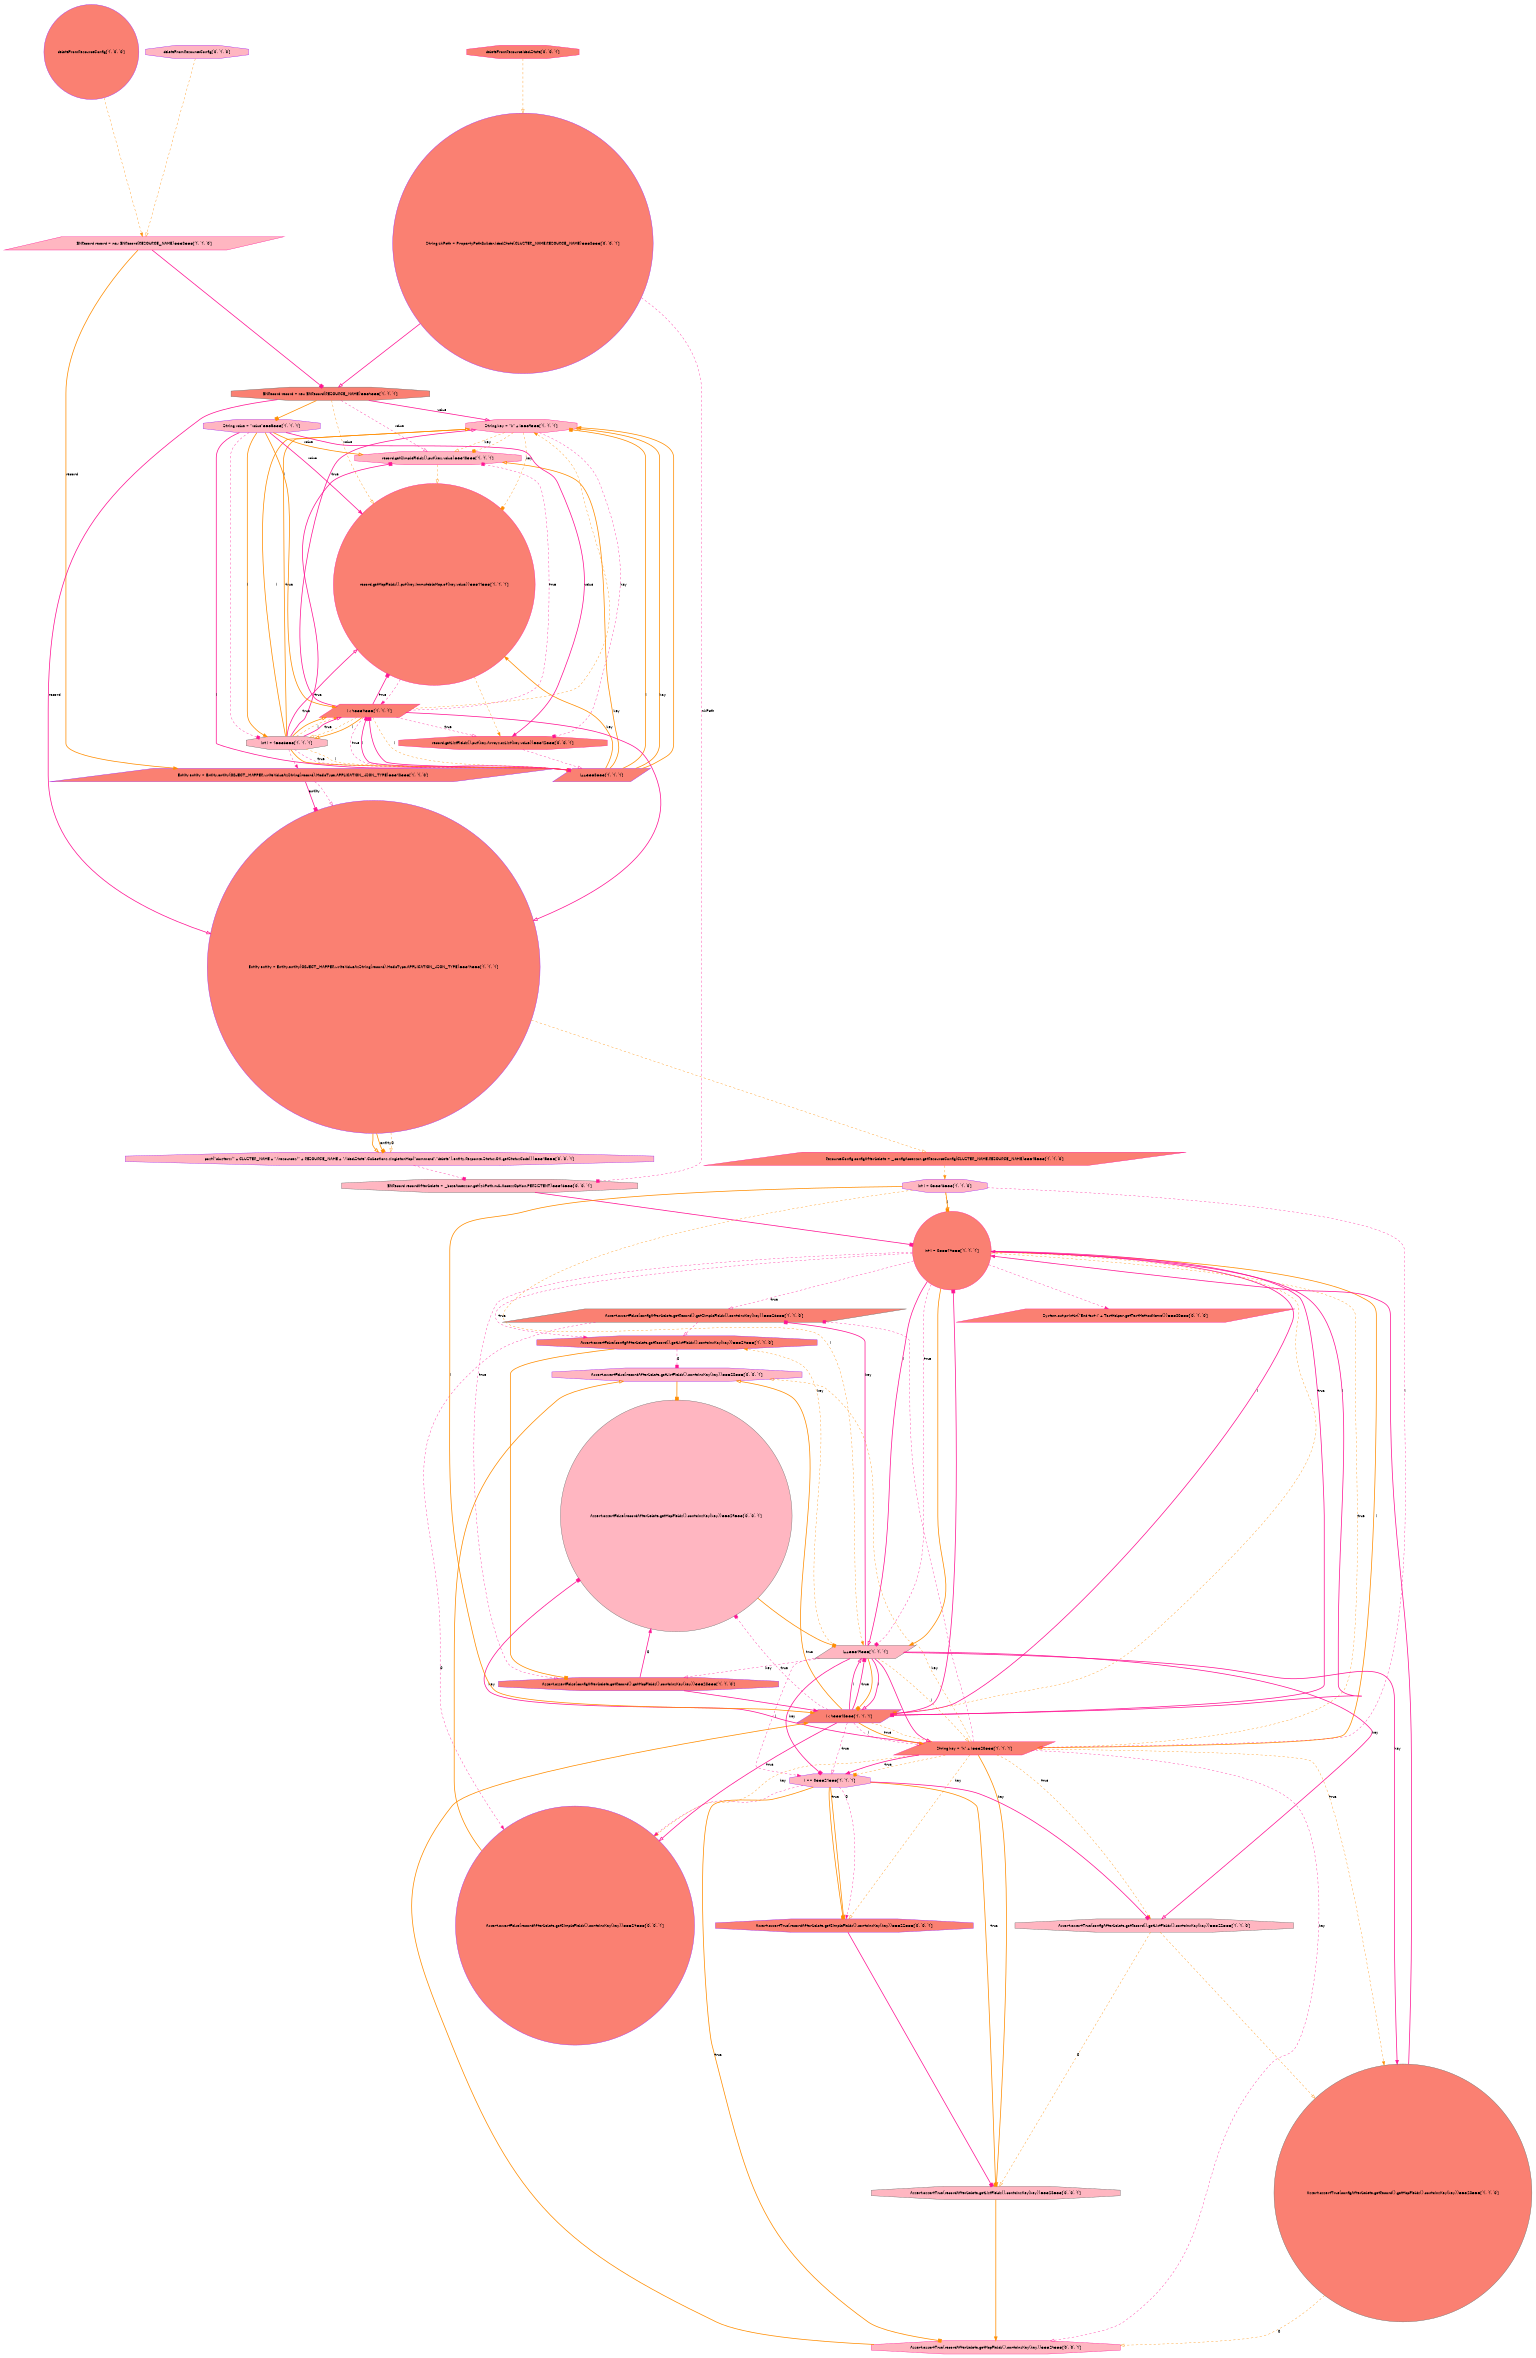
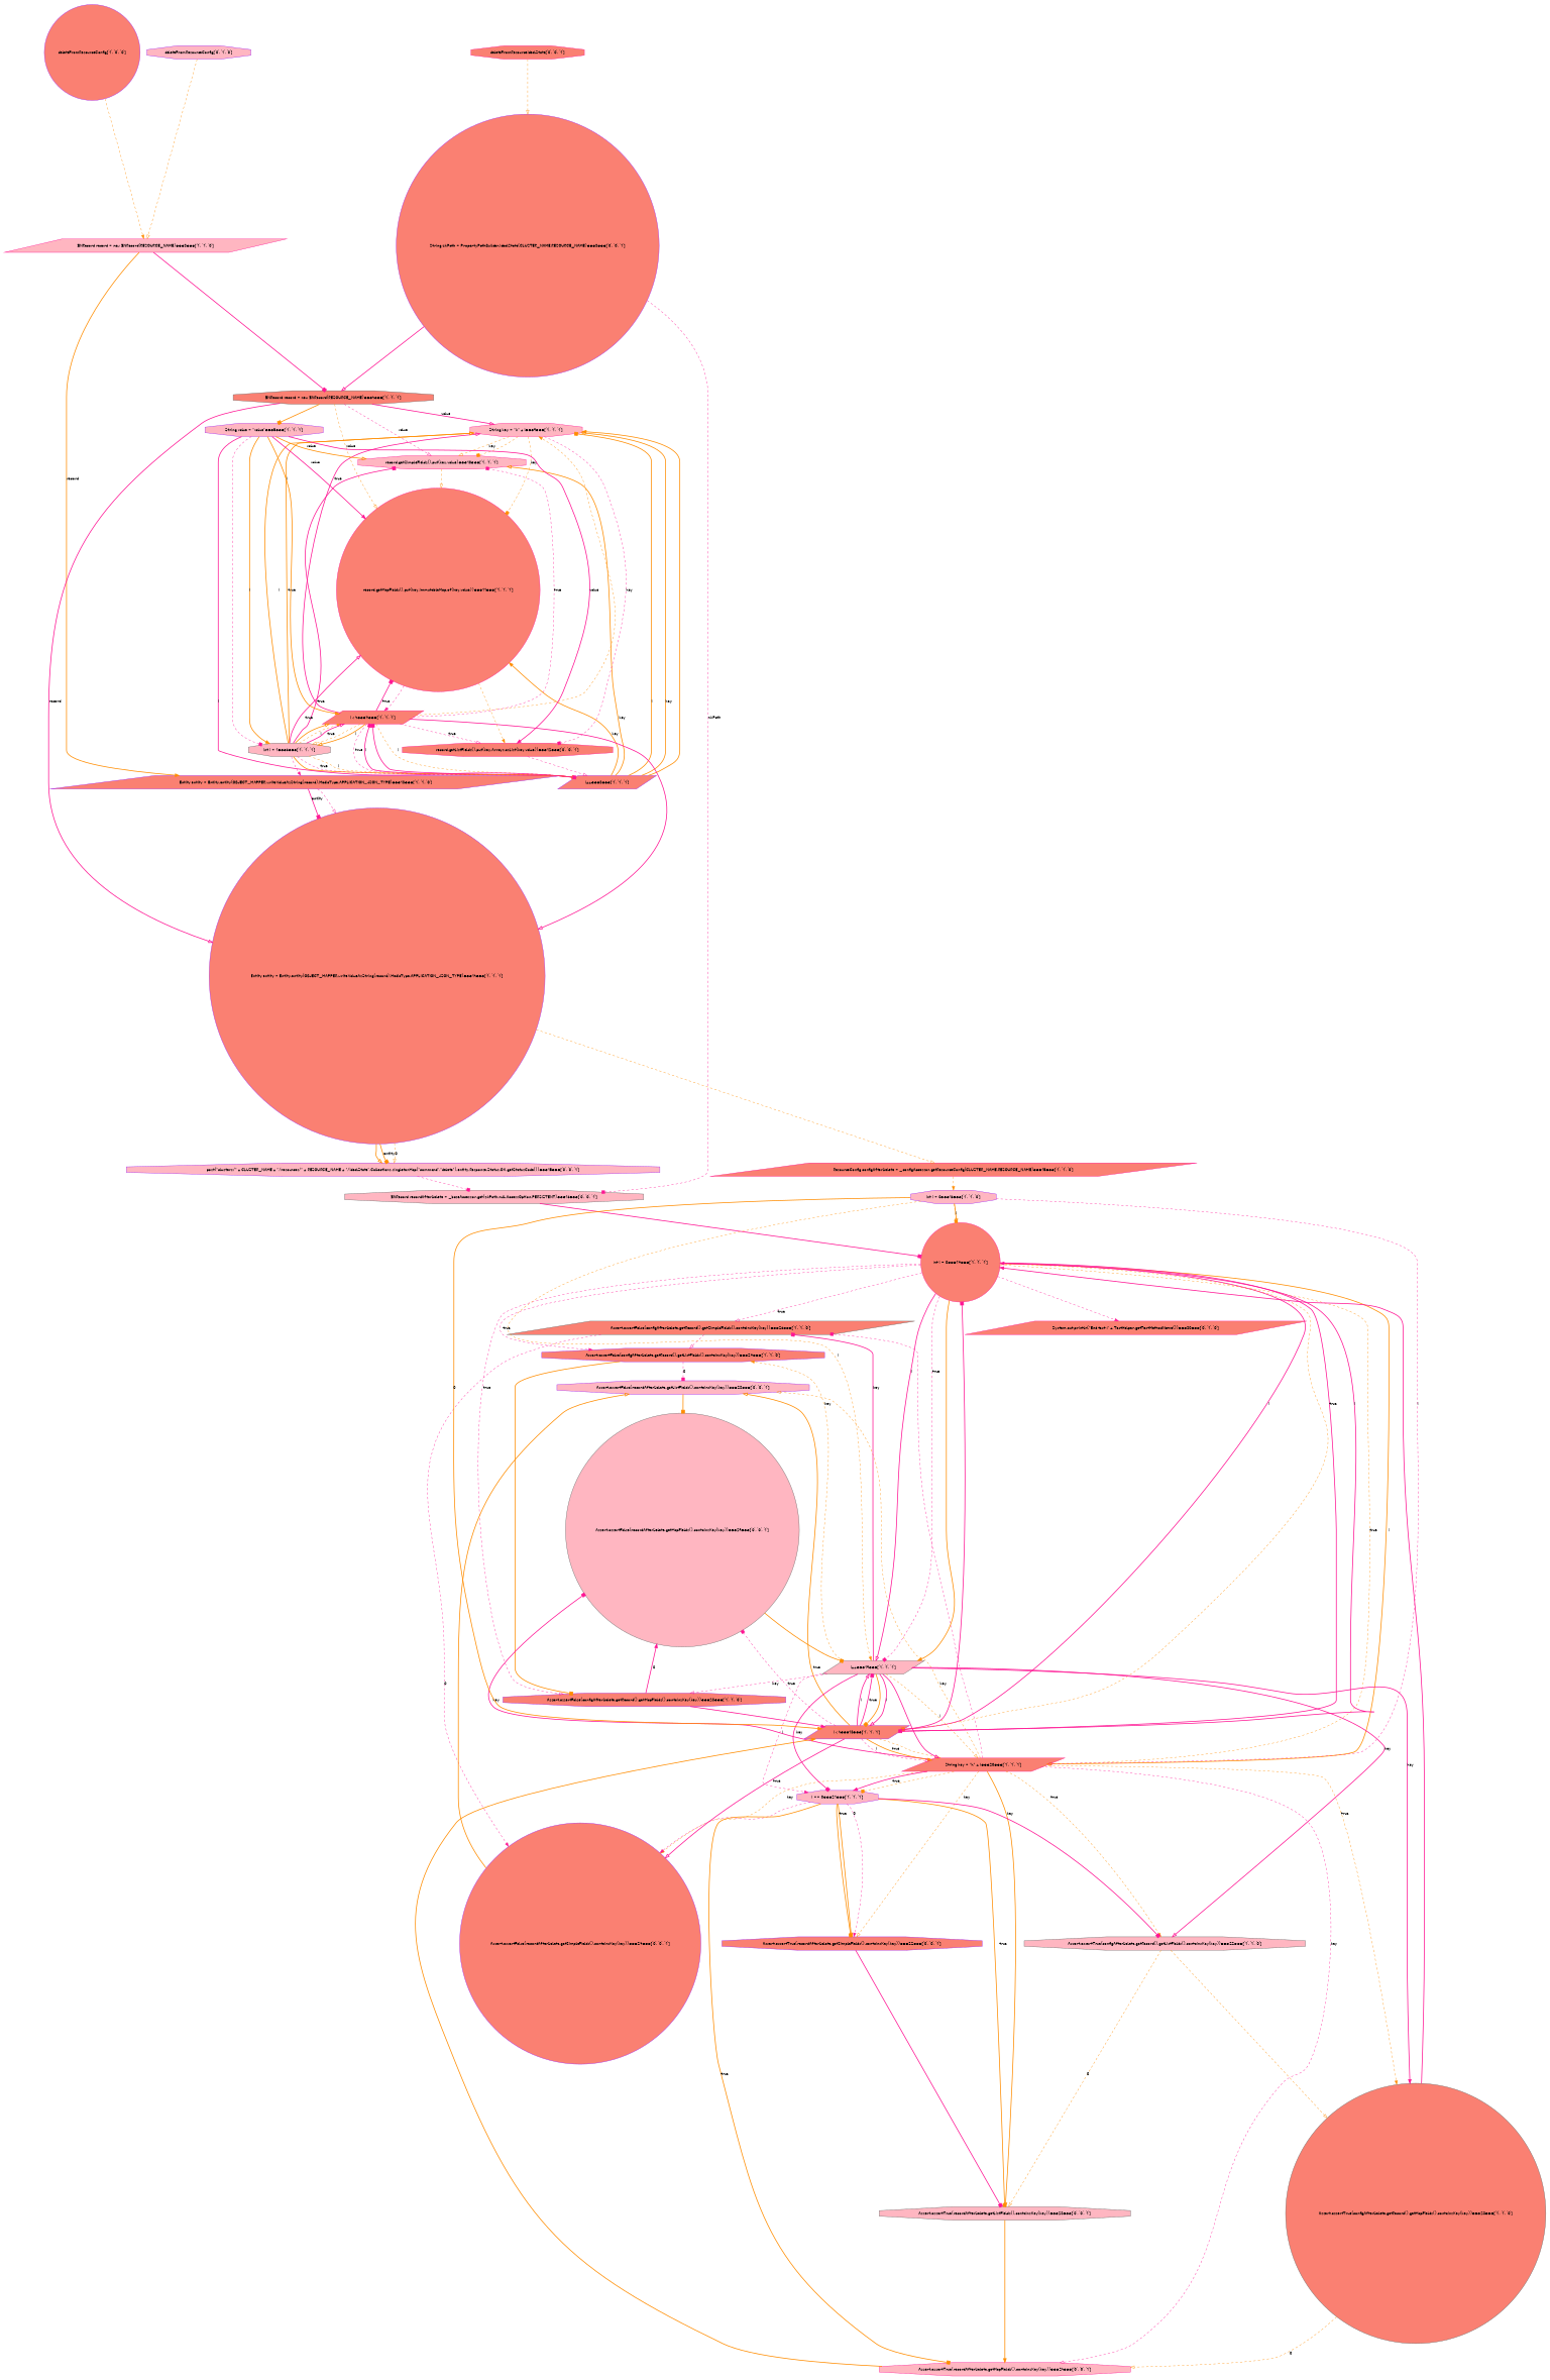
  digraph {
    fontname="Patrick Hand"
    node [color=purple fillcolor=salmon fontname="Patrick Hand" shape=octagon style=filled]
    edge [arrowhead=onormal color=deeppink fontname="Patrick Hand" style=bold]
    n1 [label="deleteFromResourceConfig['1', '0', '0']" shape=circle]
    n2 [color=deeppink fillcolor=lightpink label="ZNRecord record = new ZNRecord(RESOURCE_NAME)@@@3@@@['1', '1', '0']" shape=parallelogram]
    n3 [label="Entity entity = Entity.entity(OBJECT_MAPPER.writeValueAsString(record),MediaType.APPLICATION_JSON_TYPE)@@@13@@@['1', '1', '0']" shape=parallelogram]
    n4 [color=gray40 label="ZNRecord record = new ZNRecord(RESOURCE_NAME)@@@4@@@['1', '1', '1']"]
    n5 [fillcolor=lightpink label="post(\"clusters/\" + CLUSTER_NAME + \"/resources/\" + RESOURCE_NAME + \"/idealState\",Collections.singletonMap(\"command\",\"delete\"),entity,Response.Status.OK.getStatusCode())@@@15@@@['0', '0', '1']"]
    n6 [color=gray40 fillcolor=lightpink label="ZNRecord recordAfterDelete = _baseAccessor.get(zkPath,null,AccessOption.PERSISTENT)@@@16@@@['0', '0', '1']"]
    n7 [color=deeppink label="int i = 0@@@17@@@['1', '1', '1']" shape=circle]
    n8 [label="i++@@@8@@@['1', '1', '1']" shape=parallelogram]
    n9 [color=deeppink label="i < 4@@@7@@@['1', '1', '1']" shape=parallelogram]
    n10 [color=deeppink fillcolor=lightpink label="String key = \"k\" + i@@@9@@@['1', '1', '1']"]
    n11 [color=deeppink fillcolor=lightpink label="record.getSimpleFields().put(key,value)@@@10@@@['1', '1', '1']"]
    n12 [color=deeppink label="record.getMapFields().put(key,ImmutableMap.of(key,value))@@@11@@@['1', '1', '1']" shape=circle]
    n13 [label="Entity entity = Entity.entity(OBJECT_MAPPER.writeValueAsString(record),MediaType.APPLICATION_JSON_TYPE)@@@14@@@['1', '1', '1']" shape=circle]
    n14 [color=deeppink label="record.getListFields().put(key,Arrays.asList(key,value))@@@12@@@['0', '0', '1']"]
    n15 [color=gray40 fillcolor=lightpink label="int i = 1@@@6@@@['1', '1', '1']"]
    n16 [color=deeppink label="ResourceConfig configAfterDelete = _configAccessor.getResourceConfig(CLUSTER_NAME,RESOURCE_NAME)@@@15@@@['1', '1', '0']" shape=parallelogram]
    n17 [color=gray40 label="Assert.assertFalse(configAfterDelete.getRecord().getSimpleFields().containsKey(key))@@@26@@@['1', '1', '0']" shape=parallelogram]
    n18 [label="Assert.assertFalse(configAfterDelete.getRecord().getListFields().containsKey(key))@@@27@@@['1', '1', '0']"]
    n19 [label="Assert.assertFalse(recordAfterDelete.getSimpleFields().containsKey(key))@@@27@@@['0', '0', '1']" shape=circle]
    n20 [fillcolor=lightpink label="Assert.assertFalse(recordAfterDelete.getListFields().containsKey(key))@@@28@@@['0', '0', '1']"]
    n21 [label="Assert.assertFalse(configAfterDelete.getRecord().getMapFields().containsKey(key))@@@28@@@['1', '1', '0']"]
    n22 [color=deeppink label="String key = \"k\" + i@@@20@@@['1', '1', '1']" shape=parallelogram]
    n23 [fillcolor=lightpink label="i == 0@@@21@@@['1', '1', '1']"]
    n24 [color=deeppink fillcolor=lightpink label="Assert.assertTrue(recordAfterDelete.getMapFields().containsKey(key))@@@24@@@['0', '0', '1']"]
    n25 [color=gray40 label="Assert.assertTrue(configAfterDelete.getRecord().getMapFields().containsKey(key))@@@23@@@['1', '1', '0']" shape=circle]
    n26 [color=gray40 fillcolor=lightpink label="Assert.assertFalse(recordAfterDelete.getMapFields().containsKey(key))@@@29@@@['0', '0', '1']" shape=circle]
    n27 [label="Assert.assertTrue(recordAfterDelete.getSimpleFields().containsKey(key))@@@22@@@['0', '0', '1']"]
    n28 [color=gray40 fillcolor=lightpink label="Assert.assertTrue(recordAfterDelete.getListFields().containsKey(key))@@@23@@@['0', '0', '1']"]
    n29 [color=gray40 fillcolor=lightpink label="Assert.assertTrue(configAfterDelete.getRecord().getListFields().containsKey(key))@@@22@@@['1', '1', '0']"]
    n30 [label="i < 4@@@18@@@['1', '1', '1']" shape=parallelogram]
    n31 [color=gray40 fillcolor=lightpink label="i++@@@19@@@['1', '1', '1']" shape=parallelogram]
    n32 [fillcolor=lightpink label="int i = 0@@@16@@@['1', '1', '0']"]
    n33 [color=deeppink label="System.out.println(\"End test :\" + TestHelper.getTestMethodName())@@@30@@@['0', '1', '0']" shape=parallelogram]
    n34 [label="String zkPath = PropertyPathBuilder.idealState(CLUSTER_NAME,RESOURCE_NAME)@@@3@@@['0', '0', '1']" shape=circle]
    n35 [fillcolor=lightpink label="String value = \"value\"@@@5@@@['1', '1', '1']"]
    n36 [color=deeppink label="deleteFromResourceIdealState['0', '0', '1']"]
    n37 [fillcolor=lightpink label="deleteFromResourceConfig['0', '1', '0']"]
    n1 -> n2 [arrowhead=normal color=darkorange style=dashed]
    n2 -> n3 [arrowhead=normal color=darkorange label=record]
    n2 -> n4 [arrowhead=box]
    n3 -> n13 [arrowhead=box label=entity]
    n3 -> n13 [style=dashed]
    n4 -> n10 [label=value]
    n4 -> n11 [label=value style=dashed]
    n4 -> n12 [color=darkorange label=value style=dashed]
    n4 -> n13 [label=record]
    n4 -> n35 [arrowhead=box color=darkorange]
    n5 -> n6 [arrowhead=box style=dashed]
    n6 -> n7 [arrowhead=box]
    n7 -> n17 [label=true style=dashed]
    n7 -> n18 [arrowhead=normal label=true style=dashed]
    n7 -> n21 [label=true style=dashed]
    n7 -> n22 [color=darkorange label=i]
    n7 -> n22 [color=darkorange label=true style=dashed]
    n7 -> n30 [arrowhead=box label=i]
    n7 -> n30 [arrowhead=box color=darkorange style=dashed]
    n7 -> n30 [arrowhead=box label=true]
    n7 -> n31 [label=i]
    n7 -> n31 [arrowhead=box label=true style=dashed]
    n7 -> n31 [arrowhead=normal color=darkorange]
    n7 -> n33 [arrowhead=normal style=dashed]
    n8 -> n9 [arrowhead=box label=i]
    n8 -> n9 [arrowhead=box]
    n8 -> n10 [arrowhead=box color=darkorange label=i]
    n8 -> n10 [color=darkorange label=key]
    n8 -> n10 [arrowhead=normal color=darkorange]
    n8 -> n11 [color=darkorange label=key]
    n8 -> n12 [arrowhead=normal color=darkorange label=key]
    n9 -> n8 [color=darkorange label=i style=dashed]
    n9 -> n8 [label=true style=dashed]
    n9 -> n10 [arrowhead=normal color=darkorange style=dashed]
    n9 -> n10 [label=true]
    n9 -> n11 [arrowhead=box label=true style=dashed]
    n9 -> n12 [arrowhead=box label=true]
    n9 -> n13
    n9 -> n14 [label=true style=dashed]
    n9 -> n15 [color=darkorange style=dashed]
    n9 -> n15 [color=darkorange label=i]
    n10 -> n11 [color=darkorange label=key style=dashed]
    n10 -> n11 [arrowhead=box color=darkorange style=dashed]
    n10 -> n12 [arrowhead=box color=darkorange label=key style=dashed]
    n10 -> n14 [arrowhead=box label=key style=dashed]
    n11 -> n12 [color=darkorange style=dashed]
    n12 -> n9 [arrowhead=normal style=dashed]
    n12 -> n14 [arrowhead=normal color=darkorange style=dashed]
    n13 -> n5 [color=darkorange]
    n13 -> n5 [arrowhead=box color=darkorange label=entity]
    n13 -> n5 [color=darkorange label=0 style=dashed]
    n13 -> n16 [color=darkorange style=dashed]
    n14 -> n8 [style=dashed]
    n15 -> n3 [arrowhead=normal style=dashed]
    n15 -> n8 [color=darkorange]
    n15 -> n8 [arrowhead=normal label=true style=dashed]
    n15 -> n8 [arrowhead=normal color=darkorange label=i style=dashed]
    n15 -> n9 [color=darkorange]
    n15 -> n9 [arrowhead=normal color=darkorange label=i style=dashed]
    n15 -> n9 [label=true]
    n15 -> n10 [color=darkorange label=true]
    n15 -> n10 [color=darkorange label=i]
    n15 -> n11 [arrowhead=box label=true]
    n15 -> n12 [label=true]
    n16 -> n32 [arrowhead=normal color=darkorange style=dashed]
    n17 -> n18 [style=dashed]
    n17 -> n19 [arrowhead=normal label=0 style=dashed]
    n18 -> n20 [arrowhead=box label=0 style=dashed]
    n18 -> n21 [arrowhead=box color=darkorange]
    n19 -> n20 [color=darkorange]
    n20 -> n26 [arrowhead=box color=darkorange]
    n21 -> n26 [arrowhead=normal label=0]
    n21 -> n30 [arrowhead=normal]
    n22 -> n17 [arrowhead=box style=dashed]
    n22 -> n19 [arrowhead=normal color=darkorange label=key style=dashed]
    n22 -> n20 [color=darkorange label=key style=dashed]
    n22 -> n23 [arrowhead=box color=darkorange style=dashed]
    n22 -> n23 [arrowhead=normal label=true]
    n22 -> n24 [label=key style=dashed]
    n22 -> n25 [arrowhead=normal color=darkorange label=true style=dashed]
    n22 -> n26 [arrowhead=box label=key]
    n22 -> n27 [color=darkorange label=key style=dashed]
    n22 -> n28 [color=darkorange label=key]
    n22 -> n29 [arrowhead=normal color=darkorange label=true style=dashed]
    n23 -> n19 [arrowhead=normal style=dashed]
    n23 -> n24 [arrowhead=box color=darkorange label=true]
    n23 -> n27 [arrowhead=normal label=0 style=dashed]
    n23 -> n27 [arrowhead=box color=darkorange]
    n23 -> n27 [color=darkorange label=true]
    n23 -> n28 [arrowhead=box color=darkorange label=true]
    n23 -> n29 [arrowhead=box]
    n24 -> n30 [arrowhead=normal color=darkorange]
    n25 -> n7 [arrowhead=normal]
    n25 -> n24 [color=darkorange label=0 style=dashed]
    n26 -> n31 [arrowhead=box color=darkorange]
    n27 -> n28 [arrowhead=box]
    n28 -> n24 [arrowhead=normal color=darkorange]
    n29 -> n25 [color=darkorange style=dashed]
    n29 -> n28 [color=darkorange label=0 style=dashed]
    n30 -> n7 [arrowhead=normal label=i]
    n30 -> n7 [arrowhead=box]
    n30 -> n19 [label=true]
    n30 -> n20 [color=darkorange label=true]
    n30 -> n22 [arrowhead=normal color=darkorange label=true]
    n30 -> n22 [color=darkorange style=dashed]
    n30 -> n22 [label=i style=dashed]
-   n30 -> n23 [label=true style=dashed]
    n30 -> n26 [arrowhead=box label=true style=dashed]
    n30 -> n31 [label=i]
    n30 -> n31 [arrowhead=box label=true]
    n31 -> n17 [arrowhead=box label=key]
    n31 -> n18 [arrowhead=normal color=darkorange label=key style=dashed]
    n31 -> n21 [label=key style=dashed]
    n31 -> n22
    n31 -> n22 [color=darkorange label=i style=dashed]
    n31 -> n23 [arrowhead=box label=key]
    n31 -> n23 [arrowhead=normal label=i style=dashed]
    n31 -> n25 [arrowhead=normal label=key]
    n31 -> n29 [label=key]
    n31 -> n30 [arrowhead=box color=darkorange]
    n31 -> n30 [label=i]
    n32 -> n7 [color=darkorange]
    n32 -> n7 [arrowhead=box color=darkorange label=i style=dashed]
    n32 -> n22 [label=i style=dashed]
-   n32 -> n30 [arrowhead=normal color=darkorange label=i]
+   n32 -> n30 [arrowhead=normal color=darkorange label=0]
    n32 -> n31 [arrowhead=normal color=darkorange label=i style=dashed]
    n34 -> n4
    n34 -> n6 [arrowhead=box label=zkPath style=dashed]
    n35 -> n8 [arrowhead=box label=i]
    n35 -> n9 [arrowhead=normal color=darkorange label=i]
    n35 -> n11 [color=darkorange label=value]
    n35 -> n12 [arrowhead=normal label=value]
    n35 -> n14 [arrowhead=normal label=value]
    n35 -> n15 [arrowhead=normal color=darkorange label=i]
    n35 -> n15 [arrowhead=box style=dashed]
    n36 -> n34 [color=darkorange style=dashed]
    n37 -> n2 [color=darkorange style=dashed]
  }
